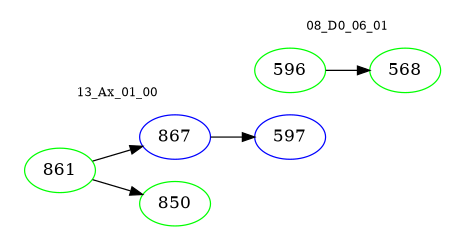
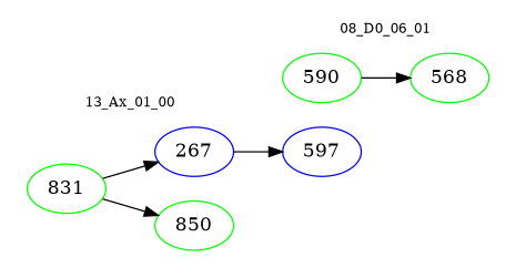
  digraph {
    rankdir=LR
    node [color=green]
    edge [color=black]
-   n1 [label=861]
+   n1 [label=831]
    n2 [label=850]
-   n3 [color=blue label=867]
-   n4 [label=596]
+   n3 [color=blue label=267]
+   n4 [label=590]
    n5 [label=568]
    n6 [color=blue label=597]
    subgraph cluster_1 {
      color=white
      fontsize=10
      label="13_Ax_01_00"
      n1
      n2
      n3
    }
    subgraph cluster_2 {
      color=white
      fontsize=10
      label="08_D0_06_01"
      n4
      n5
      n6
    }
    n1 -> n2
    n1 -> n3
    n3 -> n6
    n4 -> n5
  }
